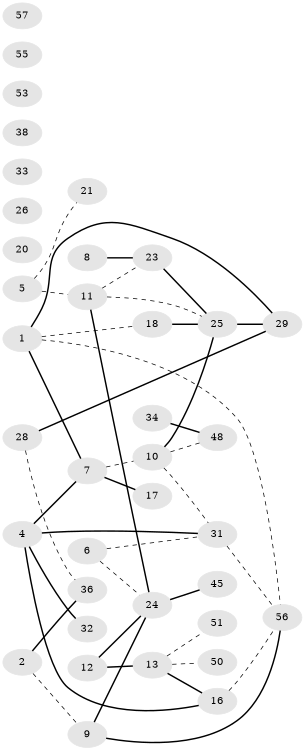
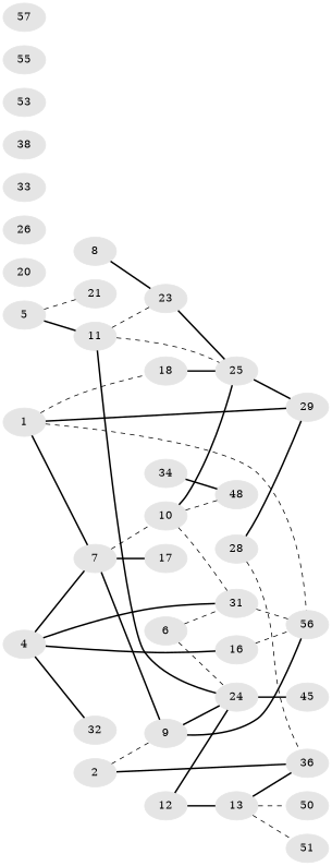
  graph {
    rankdir=LR
    node [color=gray90 style=filled]
    edge [style=bold]
    7 [super="+30"]
    9
    10 [super="+46"]
    17
    1
    18 [super="+27"]
    29 [super="+37"]
    56 [super="+58"]
    25 [super="+38"]
    2 [super="+3"]
    36 [super="+49"]
    24 [super="+40"]
    4 [super="+15"]
    16 [super="+52"]
    31 [super="+47"]
    32 [super="+44"]
    5 [super="+14"]
    11 [super="+35"]
    21
    23 [super="+41"]
    6 [super="+19"]
    45
    48
    8
    13 [super="+43"]
    50
    51
    12
    20
    26
    28 [super="+54"]
    33
    34
    n34 [label=38]
    53
    55
    57
+   7 -- 9
    7 -- 10 [style=dashed]
    7 -- 17
    9 -- 56
    9 -- 24
    10 -- 25 [weight=2]
    10 -- 31 [style=dashed]
    10 -- 48 [style=dashed]
    1 -- 7
    1 -- 18 [style=dashed]
    1 -- 29
    1 -- 56 [style=dashed]
    18 -- 25
    25 -- 29
    2 -- 9 [style=dashed]
    2 -- 36
    24 -- 45
    4 -- 7
    4 -- 16
    4 -- 31
    4 -- 32
    16 -- 56 [style=dashed]
    31 -- 56 [style=dashed]
-   5 -- 11 [style=dashed]
+   5 -- 11
    5 -- 21 [style=dashed]
    11 -- 25 [style=dashed]
    11 -- 24
    11 -- 23 [style=dashed]
    23 -- 25
    6 -- 24 [style=dashed]
    6 -- 31 [style=dashed]
    8 -- 23
-   13 -- 16
+   13 -- 36
    13 -- 50 [style=dashed]
    13 -- 51 [style=dashed]
    12 -- 24 [weight=2]
    12 -- 13
    28 -- 29
    28 -- 36 [style=dashed]
    34 -- 48
  }
